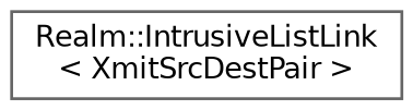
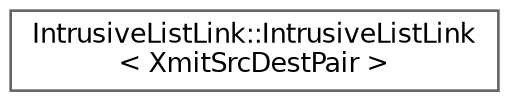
  digraph {
    rankdir=LR
-   n1 [color=grey40 fillcolor=white fontname=Helvetica fontsize=10 height=0.2 label="Realm::IntrusiveListLink\l\< XmitSrcDestPair \>" shape=box style=filled width=0.4]
+   n1 [color=grey40 fillcolor=white fontname=Helvetica fontsize=10 height=0.2 label="IntrusiveListLink::IntrusiveListLink\l\< XmitSrcDestPair \>" shape=box style=filled width=0.4]
  }
